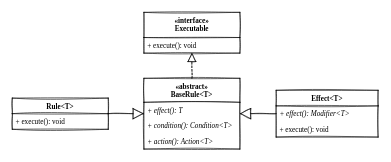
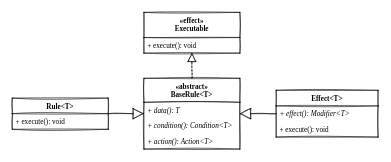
  <mxCell id="0" />
  <mxCell id="1" parent="0" />
  <mxCell id="2" value="Rule&lt;T&gt;" style="swimlane;fontStyle=1;align=center;verticalAlign=top;childLayout=stackLayout;horizontal=1;startSize=26;horizontalStack=0;resizeParent=1;resizeParentMax=0;resizeLast=0;collapsible=1;marginBottom=0;shadow=0;fontFamily=Comic Sans MS;sketch=1;fillColor=none;" parent="1" vertex="1"><mxGeometry x="20" y="163" width="160" height="52" as="geometry" /></mxCell>
  <mxCell id="3" value="+ execute(): void" style="text;strokeColor=none;fillColor=none;align=left;verticalAlign=top;spacingLeft=4;spacingRight=4;overflow=hidden;rotatable=0;points=[[0,0.5],[1,0.5]];portConstraint=eastwest;fontFamily=Comic Sans MS;shadow=0;" parent="2" vertex="1"><mxGeometry y="26" width="160" height="26" as="geometry" /></mxCell>
  <mxCell id="4" value="Effect&lt;T&gt;" style="swimlane;fontStyle=1;align=center;verticalAlign=top;childLayout=stackLayout;horizontal=1;startSize=26;horizontalStack=0;resizeParent=1;resizeParentMax=0;resizeLast=0;collapsible=1;marginBottom=0;shadow=0;sketch=1;fontFamily=Comic Sans MS;fillColor=none;" parent="1" vertex="1"><mxGeometry x="460" y="150" width="170" height="78" as="geometry" /></mxCell>
  <mxCell id="5" value="+ effect(): Modifier&lt;T&gt;" style="text;strokeColor=none;fillColor=none;align=left;verticalAlign=top;spacingLeft=4;spacingRight=4;overflow=hidden;rotatable=0;points=[[0,0.5],[1,0.5]];portConstraint=eastwest;fontStyle=2;shadow=0;sketch=0;fontFamily=Comic Sans MS;" parent="4" vertex="1"><mxGeometry y="26" width="170" height="26" as="geometry" /></mxCell>
  <mxCell id="6" value="+ execute(): void" style="text;strokeColor=none;fillColor=none;align=left;verticalAlign=top;spacingLeft=4;spacingRight=4;overflow=hidden;rotatable=0;points=[[0,0.5],[1,0.5]];portConstraint=eastwest;fontFamily=Comic Sans MS;shadow=0;" parent="4" vertex="1"><mxGeometry y="52" width="170" height="26" as="geometry" /></mxCell>
  <mxCell id="7" value="«abstract»&#10;BaseRule&lt;T&gt;" style="swimlane;fontStyle=1;align=center;verticalAlign=top;childLayout=stackLayout;horizontal=1;startSize=40;horizontalStack=0;resizeParent=1;resizeParentMax=0;resizeLast=0;collapsible=1;marginBottom=0;shadow=0;fontFamily=Comic Sans MS;sketch=1;fillColor=none;" parent="1" vertex="1"><mxGeometry x="239.5" y="130" width="160" height="118" as="geometry" /></mxCell>
- <mxCell id="8" value="+ effect(): T" style="text;strokeColor=none;fillColor=none;align=left;verticalAlign=top;spacingLeft=4;spacingRight=4;overflow=hidden;rotatable=0;points=[[0,0.5],[1,0.5]];portConstraint=eastwest;fontStyle=2;fontFamily=Comic Sans MS;shadow=0;" parent="7" vertex="1"><mxGeometry y="40" width="160" height="26" as="geometry" /></mxCell>
+ <mxCell id="8" value="+ data(): T" style="text;strokeColor=none;fillColor=none;align=left;verticalAlign=top;spacingLeft=4;spacingRight=4;overflow=hidden;rotatable=0;points=[[0,0.5],[1,0.5]];portConstraint=eastwest;fontStyle=2;fontFamily=Comic Sans MS;shadow=0;" parent="7" vertex="1"><mxGeometry y="40" width="160" height="26" as="geometry" /></mxCell>
  <mxCell id="9" value="+ condition(): Condition&lt;T&gt;" style="text;strokeColor=none;fillColor=none;align=left;verticalAlign=top;spacingLeft=4;spacingRight=4;overflow=hidden;rotatable=0;points=[[0,0.5],[1,0.5]];portConstraint=eastwest;fontStyle=2;fontFamily=Comic Sans MS;shadow=0;" parent="7" vertex="1"><mxGeometry y="66" width="160" height="26" as="geometry" /></mxCell>
  <mxCell id="10" value="+ action(): Action&lt;T&gt;" style="text;strokeColor=none;fillColor=none;align=left;verticalAlign=top;spacingLeft=4;spacingRight=4;overflow=hidden;rotatable=0;points=[[0,0.5],[1,0.5]];portConstraint=eastwest;fontStyle=2;fontFamily=Comic Sans MS;shadow=0;" parent="7" vertex="1"><mxGeometry y="92" width="160" height="26" as="geometry" /></mxCell>
- <mxCell id="11" value="«interface»&#10;Executable" style="swimlane;fontStyle=1;align=center;verticalAlign=top;childLayout=stackLayout;horizontal=1;startSize=42;horizontalStack=0;resizeParent=1;resizeParentMax=0;resizeLast=0;collapsible=1;marginBottom=0;sketch=1;shadow=0;fontFamily=Comic Sans MS;fillColor=none;" parent="1" vertex="1"><mxGeometry x="239.5" y="20" width="160" height="68" as="geometry" /></mxCell>
+ <mxCell id="11" value="«effect»&#10;Executable" style="swimlane;fontStyle=1;align=center;verticalAlign=top;childLayout=stackLayout;horizontal=1;startSize=42;horizontalStack=0;resizeParent=1;resizeParentMax=0;resizeLast=0;collapsible=1;marginBottom=0;sketch=1;shadow=0;fontFamily=Comic Sans MS;fillColor=none;" parent="1" vertex="1"><mxGeometry x="239.5" y="20" width="160" height="68" as="geometry" /></mxCell>
  <mxCell id="12" value="+ execute(): void" style="text;strokeColor=none;fillColor=none;align=left;verticalAlign=top;spacingLeft=4;spacingRight=4;overflow=hidden;rotatable=0;points=[[0,0.5],[1,0.5]];portConstraint=eastwest;fontFamily=Comic Sans MS;shadow=0;" parent="11" vertex="1"><mxGeometry y="42" width="160" height="26" as="geometry" /></mxCell>
  <mxCell id="13" value="" style="endArrow=block;dashed=1;endFill=0;endSize=12;html=1;exitX=0.5;exitY=0;exitDx=0;exitDy=0;fontFamily=Comic Sans MS;sketch=1;shadow=0;" parent="1" source="7" target="11" edge="1"><mxGeometry width="160" relative="1" as="geometry"><mxPoint x="270" y="280" as="sourcePoint" /><mxPoint x="430" y="280" as="targetPoint" /></mxGeometry></mxCell>
  <mxCell id="14" value="" style="endArrow=block;endSize=16;endFill=0;html=1;exitX=1;exitY=0.5;exitDx=0;exitDy=0;fontFamily=Comic Sans MS;sketch=1;shadow=0;" parent="1" source="2" target="7" edge="1"><mxGeometry width="160" relative="1" as="geometry"><mxPoint x="250" y="310" as="sourcePoint" /><mxPoint x="410" y="310" as="targetPoint" /></mxGeometry></mxCell>
  <mxCell id="15" value="" style="endArrow=block;endSize=16;endFill=0;html=1;fontFamily=Comic Sans MS;sketch=1;shadow=0;" parent="1" source="4" target="7" edge="1"><mxGeometry width="160" relative="1" as="geometry"><mxPoint x="180" y="199" as="sourcePoint" /><mxPoint x="249.5" y="199" as="targetPoint" /></mxGeometry></mxCell>
